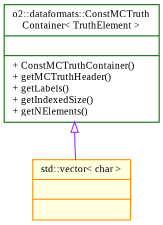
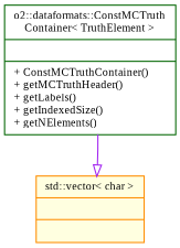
  digraph {
    fontname="Liberation Serif"
    node [fontname="Liberation Serif" fontsize=10 shape=record style=filled]
    n1 [color=darkgreen fillcolor=white fontcolor=black height=0.2 label="{o2::dataformats::ConstMCTruth\lContainer\< TruthElement \>\n||+ ConstMCTruthContainer()\l+ getMCTruthHeader()\l+ getLabels()\l+ getIndexedSize()\l+ getNElements()\l}" width=0.4]
    n2 [color=darkorange height=0.2 label="{std::vector\< char \>\n||}" width=0.4 fillcolor=lightyellow]
-   n1 -> n2 [arrowtail=onormal color=purple dir=back fontname="Liberation Serif" fontsize=10 labelfontname=Helvetica labelfontsize=10 style=solid]
+   n2 -> n1 [arrowtail=onormal color=purple dir=back fontname="Liberation Serif" fontsize=10 labelfontname=Helvetica labelfontsize=10 style=solid]
  }
